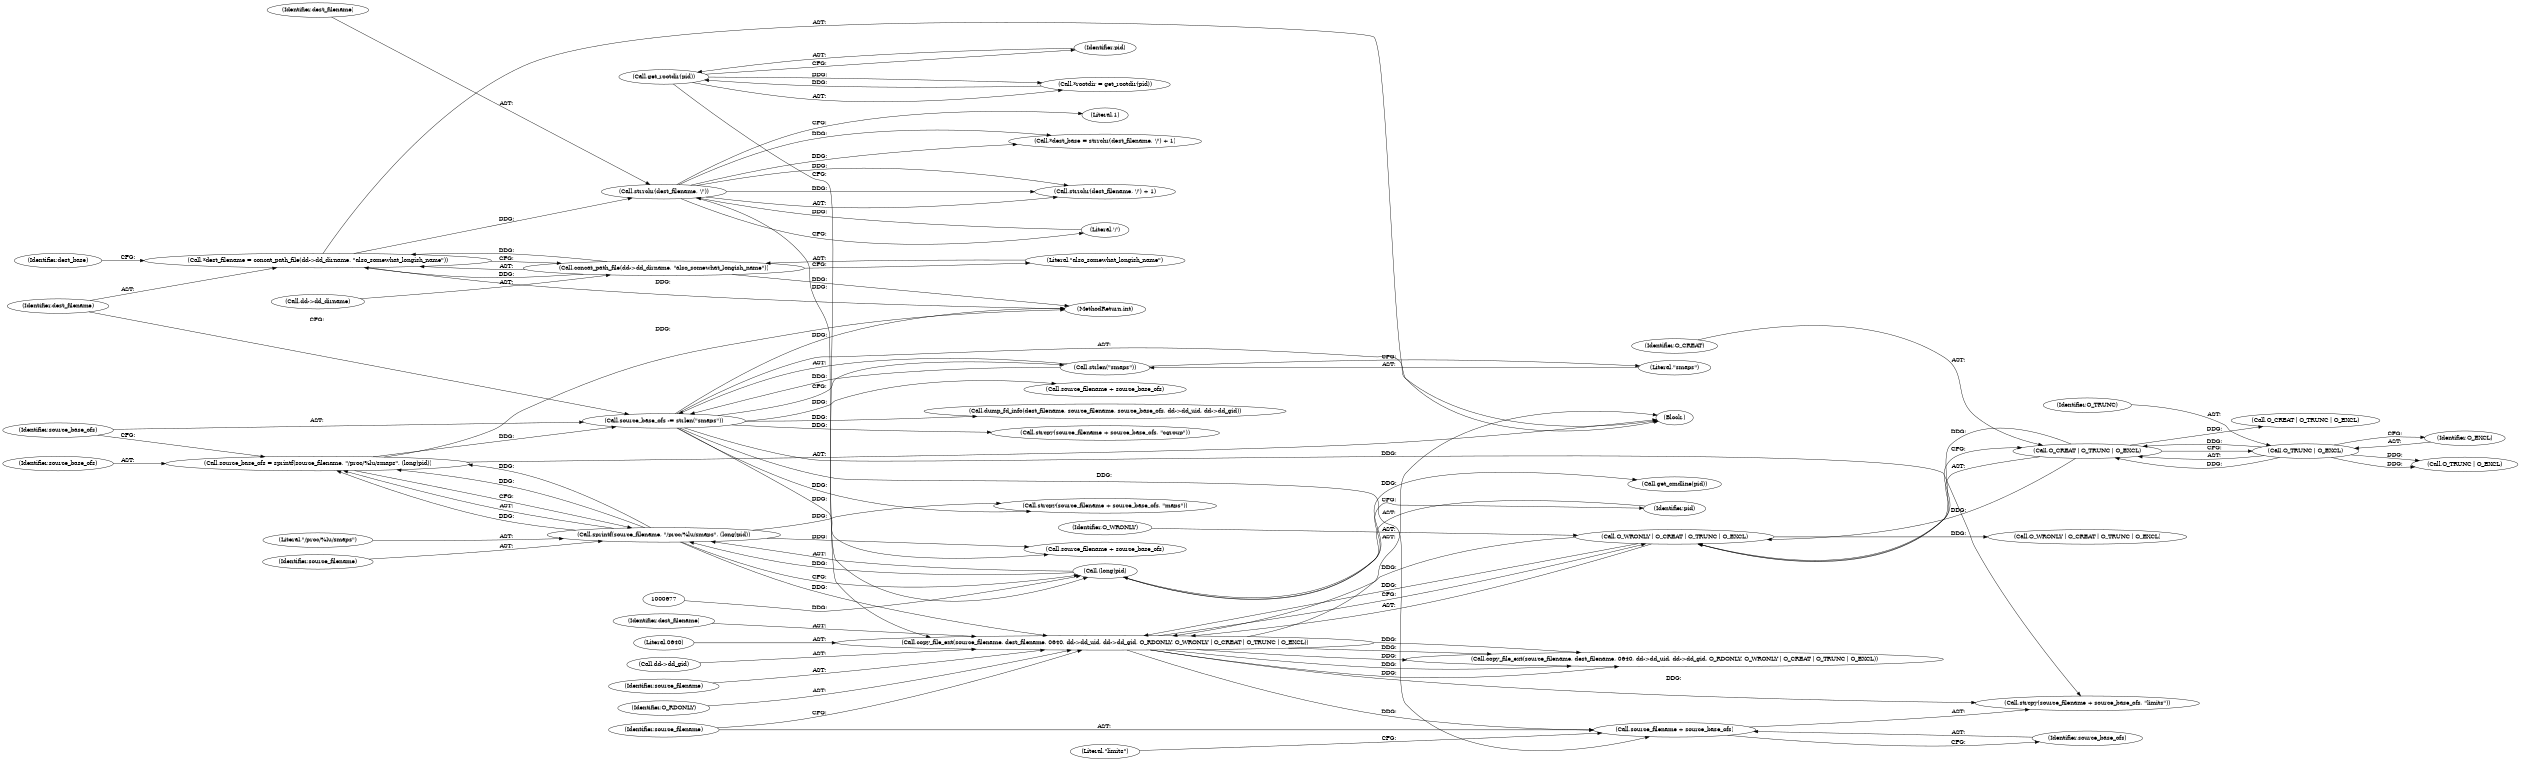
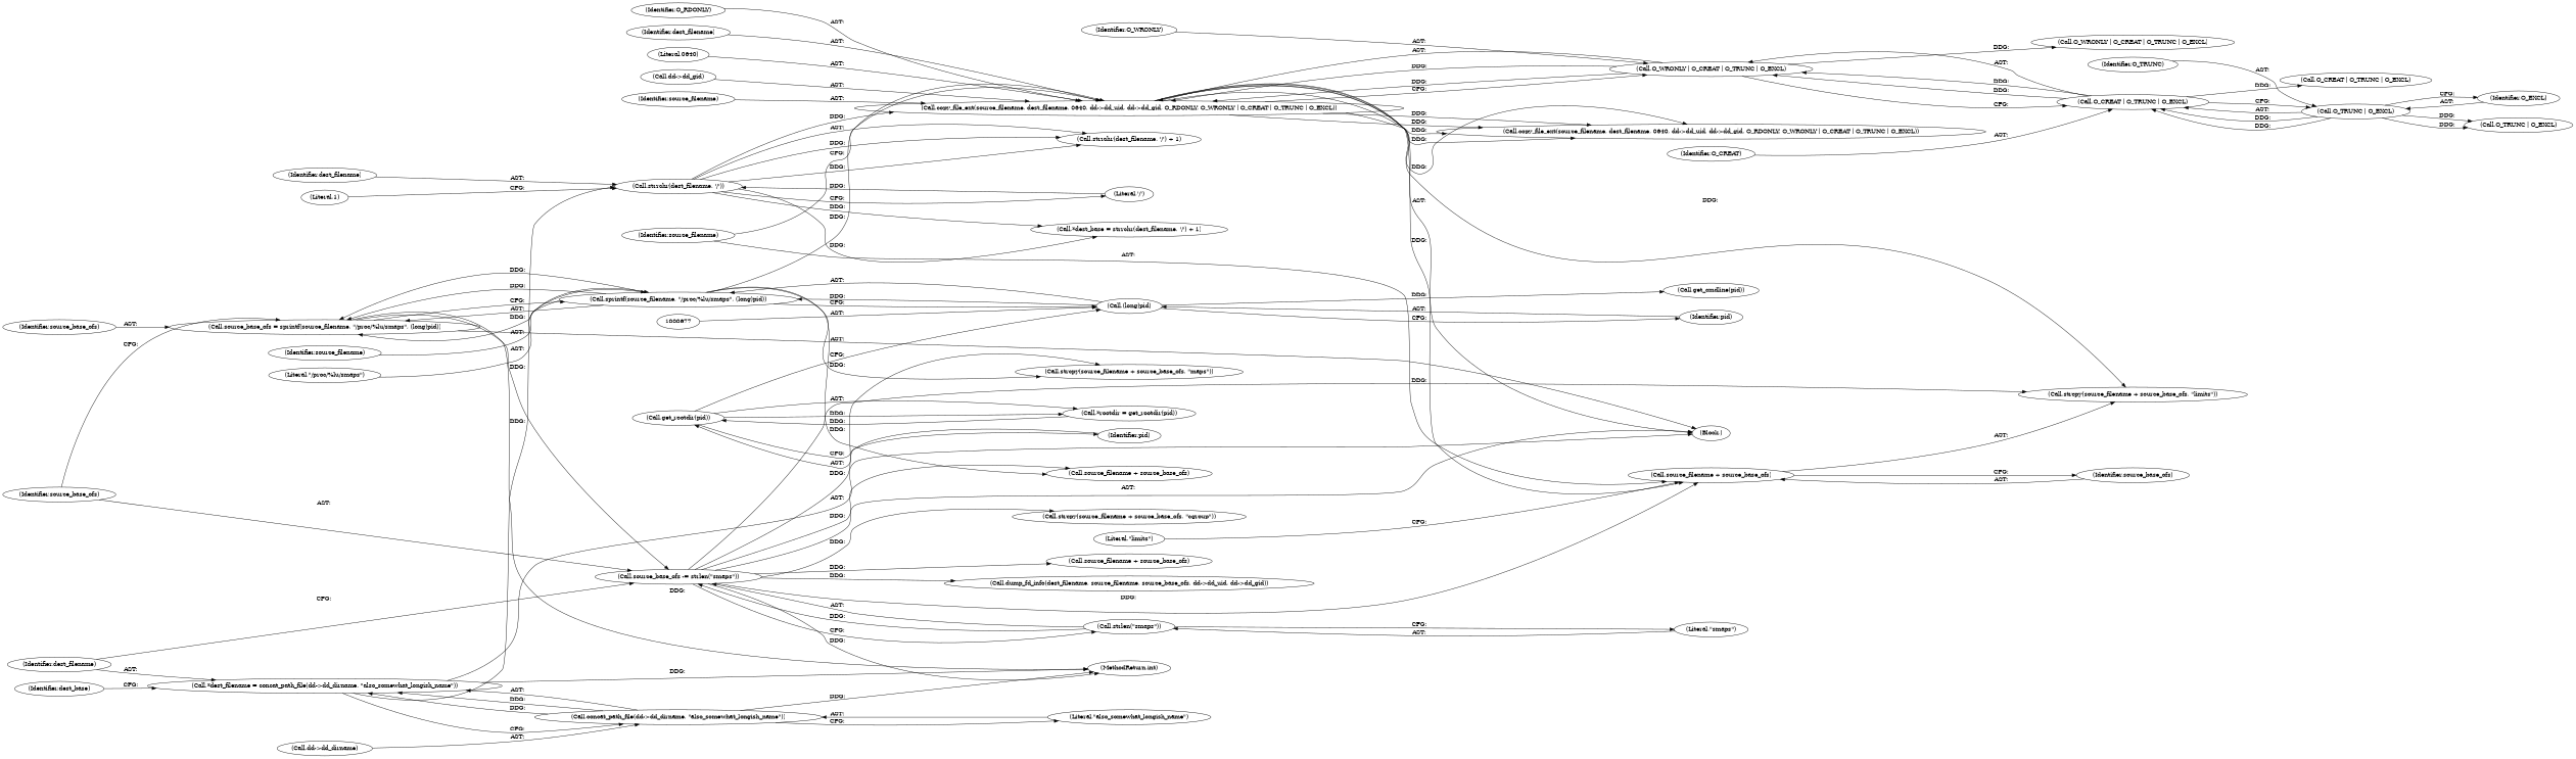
  digraph {
    rankdir=LR
    n1 [label="(Call,source_filename + source_base_ofs)"]
    n2 [label="(Identifier,source_base_ofs)"]
    n3 [label="(Call,strcpy(source_filename + source_base_ofs, \"limits\"))"]
    n4 [label="(Call,copy_file_ext(source_filename, dest_filename, 0640, dd->dd_uid, dd->dd_gid, O_RDONLY, O_WRONLY | O_CREAT | O_TRUNC | O_EXCL))"]
    n5 [label="(Call,O_WRONLY | O_CREAT | O_TRUNC | O_EXCL)"]
    n6 [label="(Call,copy_file_ext(source_filename, dest_filename, 0640, dd->dd_uid, dd->dd_gid, O_RDONLY, O_WRONLY | O_CREAT | O_TRUNC | O_EXCL))"]
    n7 [label="(Block,)"]
    n8 [label="(Call,O_CREAT | O_TRUNC | O_EXCL)"]
    n9 [label="(Call,O_WRONLY | O_CREAT | O_TRUNC | O_EXCL)"]
    n10 [label="(Call,sprintf(source_filename, \"/proc/%lu/smaps\", (long)pid))"]
    n11 [label="(Call,(long)pid)"]
    n12 [label="(Call,source_base_ofs = sprintf(source_filename, \"/proc/%lu/smaps\", (long)pid))"]
    n13 [label="(Call,strcpy(source_filename + source_base_ofs, \"maps\"))"]
    n14 [label="(Call,source_filename + source_base_ofs)"]
    n15 [label="(Call,get_cmdline(pid))"]
    n16 [label="(Identifier,pid)"]
    n17 [label="(MethodReturn,int)"]
    n18 [label="(Call,source_base_ofs -= strlen(\"smaps\"))"]
    n19 [label="(Call,get_rootdir(pid))"]
    n20 [label="(Identifier,pid)"]
    n21 [label="(Call,*rootdir = get_rootdir(pid))"]
    n22 [label="(Call,strrchr(dest_filename, '/'))"]
    n23 [label="(Call,strrchr(dest_filename, '/') + 1)"]
    n24 [label="(Literal,'/')"]
    n25 [label="(Call,*dest_base = strrchr(dest_filename, '/') + 1)"]
    n26 [label="(Call,*dest_filename = concat_path_file(dd->dd_dirname, \"also_somewhat_longish_name\"))"]
    n27 [label="(Call,concat_path_file(dd->dd_dirname, \"also_somewhat_longish_name\"))"]
    n28 [label="(Literal,\"also_somewhat_longish_name\")"]
    n29 [label="(Call,O_TRUNC | O_EXCL)"]
    n30 [label="(Call,O_CREAT | O_TRUNC | O_EXCL)"]
    n31 [label="(Identifier,O_EXCL)"]
    n32 [label="(Call,O_TRUNC | O_EXCL)"]
    n33 [label="(Call,strlen(\"smaps\"))"]
    n34 [label="(Call,source_filename + source_base_ofs)"]
    n35 [label="(Call,dump_fd_info(dest_filename, source_filename, source_base_ofs, dd->dd_uid, dd->dd_gid))"]
    n36 [label="(Call,strcpy(source_filename + source_base_ofs, \"cgroup\"))"]
    n37 [label="(Literal,\"smaps\")"]
    n38 [label="(Call,dd->dd_gid)"]
    n39 [label="(Call,dd->dd_dirname)"]
    n40 [label="(Identifier,source_filename)"]
    n41 [label="(Identifier,O_CREAT)"]
    n42 [label="(Identifier,O_WRONLY)"]
    n43 [label="(Identifier,O_RDONLY)"]
    n44 [label="(Identifier,dest_filename)"]
    n45 [label="(Literal,\"limits\")"]
    n46 [label="(Identifier,dest_filename)"]
    n47 [label="(Identifier,source_base_ofs)"]
    n48 [label="(Identifier,dest_filename)"]
    n49 [label="(Identifier,source_filename)"]
    n50 [label="(Literal,1)"]
    n51 [label="(Identifier,source_filename)"]
    n52 [label="(Literal,0640)"]
    n53 [label="(Identifier,O_TRUNC)"]
    n54 [label="(Identifier,dest_base)"]
    n55 [label="(Literal,\"/proc/%lu/smaps\")"]
    n56 [label="(Identifier,source_base_ofs)"]
    1000677
    n1 -> n2 [label="CFG: "]
    n1 -> n3 [label="AST: "]
    n2 -> n1 [label="AST: "]
    n4 -> n1 [label="DDG: "]
    n4 -> n3 [label="DDG: "]
    n4 -> n5 [label="CFG: "]
    n4 -> n6 [label="DDG: "]
    n4 -> n6 [label="DDG: "]
    n4 -> n6 [label="DDG: "]
    n4 -> n6 [label="DDG: "]
    n4 -> n6 [label="DDG: "]
    n4 -> n7 [label="AST: "]
    n5 -> n4 [label="AST: "]
    n5 -> n4 [label="DDG: "]
    n5 -> n4 [label="DDG: "]
    n5 -> n8 [label="CFG: "]
    n5 -> n9 [label="DDG: "]
    n8 -> n5 [label="AST: "]
    n8 -> n5 [label="DDG: "]
    n8 -> n5 [label="DDG: "]
    n8 -> n29 [label="CFG: "]
    n8 -> n30 [label="DDG: "]
    n10 -> n4 [label="DDG: "]
    n10 -> n11 [label="CFG: "]
    n10 -> n12 [label="AST: "]
    n10 -> n12 [label="DDG: "]
    n10 -> n12 [label="DDG: "]
    n10 -> n12 [label="DDG: "]
    n10 -> n13 [label="DDG: "]
    n10 -> n14 [label="DDG: "]
    n11 -> n10 [label="AST: "]
    n11 -> n10 [label="DDG: "]
    n11 -> n15 [label="DDG: "]
    n11 -> n16 [label="CFG: "]
    n12 -> n7 [label="AST: "]
    n12 -> n10 [label="CFG: "]
    n12 -> n17 [label="DDG: "]
    n12 -> n18 [label="DDG: "]
    n16 -> n11 [label="AST: "]
    n18 -> n1 [label="DDG: "]
    n18 -> n3 [label="DDG: "]
    n18 -> n7 [label="AST: "]
    n18 -> n13 [label="DDG: "]
    n18 -> n14 [label="DDG: "]
    n18 -> n17 [label="DDG: "]
    n18 -> n33 [label="CFG: "]
    n18 -> n34 [label="DDG: "]
    n18 -> n35 [label="DDG: "]
    n18 -> n36 [label="DDG: "]
    n19 -> n11 [label="CFG: "]
    n19 -> n20 [label="CFG: "]
    n19 -> n21 [label="AST: "]
    n19 -> n21 [label="DDG: "]
    n20 -> n19 [label="AST: "]
    n21 -> n19 [label="DDG: "]
    n22 -> n4 [label="DDG: "]
    n22 -> n23 [label="AST: "]
    n22 -> n23 [label="DDG: "]
    n22 -> n23 [label="DDG: "]
    n22 -> n24 [label="CFG: "]
    n22 -> n25 [label="DDG: "]
    n22 -> n25 [label="DDG: "]
    n24 -> n22 [label="DDG: "]
    n26 -> n7 [label="AST: "]
    n26 -> n17 [label="DDG: "]
    n26 -> n22 [label="DDG: "]
    n26 -> n27 [label="CFG: "]
    n27 -> n17 [label="DDG: "]
    n27 -> n26 [label="AST: "]
    n27 -> n26 [label="DDG: "]
    n27 -> n26 [label="DDG: "]
    n27 -> n28 [label="CFG: "]
    n28 -> n27 [label="AST: "]
    n29 -> n8 [label="AST: "]
    n29 -> n8 [label="DDG: "]
    n29 -> n8 [label="DDG: "]
    n29 -> n31 [label="CFG: "]
    n29 -> n32 [label="DDG: "]
    n29 -> n32 [label="DDG: "]
    n31 -> n29 [label="AST: "]
    n33 -> n18 [label="AST: "]
    n33 -> n18 [label="DDG: "]
    n33 -> n37 [label="CFG: "]
    n37 -> n33 [label="AST: "]
    n38 -> n4 [label="AST: "]
    n39 -> n27 [label="AST: "]
    n40 -> n4 [label="AST: "]
    n41 -> n8 [label="AST: "]
    n42 -> n5 [label="AST: "]
    n43 -> n4 [label="AST: "]
    n44 -> n22 [label="AST: "]
    n45 -> n1 [label="CFG: "]
    n46 -> n18 [label="CFG: "]
    n46 -> n26 [label="AST: "]
    n47 -> n12 [label="CFG: "]
    n47 -> n18 [label="AST: "]
    n48 -> n4 [label="AST: "]
    n49 -> n10 [label="AST: "]
-   n22 -> n50 [label="CFG: "]
+   n50 -> n22 [label="CFG: "]
    n51 -> n1 [label="AST: "]
    n51 -> n4 [label="CFG: "]
    n52 -> n4 [label="AST: "]
    n53 -> n29 [label="AST: "]
    n54 -> n26 [label="CFG: "]
    n55 -> n10 [label="AST: "]
    n56 -> n12 [label="AST: "]
-   1000677 -> n11 [label="DDG: "]
+   1000677 -> n11 [label="AST: "]
  }
